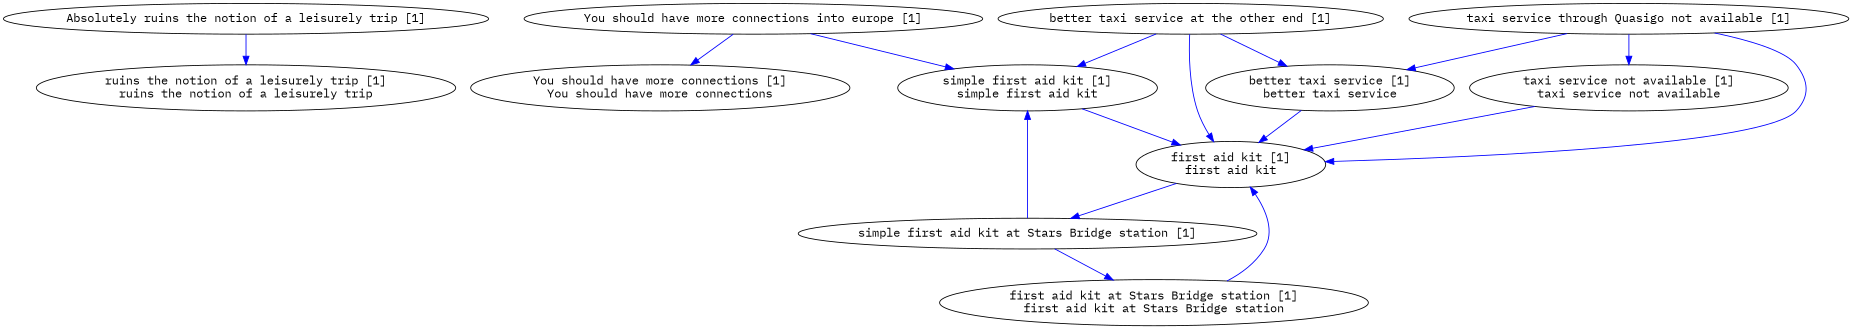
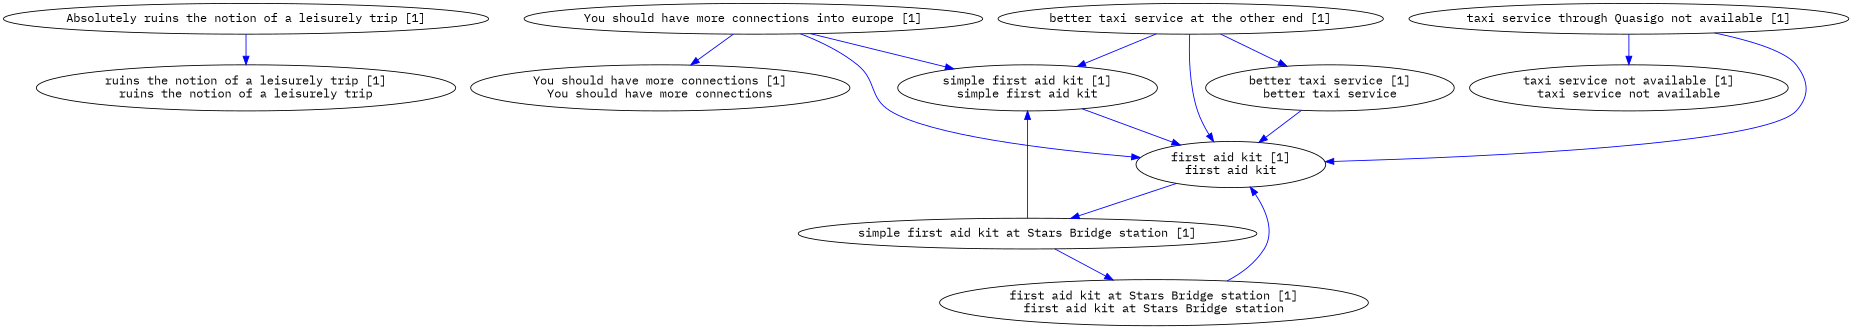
  digraph {
    fontname="IBM Plex Mono"
    node [fontname="IBM Plex Mono"]
    edge [color=blue fontname="IBM Plex Mono"]
    "Absolutely ruins the notion of a leisurely trip [1]"
    "ruins the notion of a leisurely trip [1]\nruins the notion of a leisurely trip"
    "You should have more connections into europe [1]"
    "You should have more connections [1]\nYou should have more connections"
    "simple first aid kit [1]\nsimple first aid kit"
    "better taxi service at the other end [1]"
    "better taxi service [1]\nbetter taxi service"
    "first aid kit [1]\nfirst aid kit"
    "simple first aid kit at Stars Bridge station [1]"
    "first aid kit at Stars Bridge station [1]\nfirst aid kit at Stars Bridge station"
    "taxi service through Quasigo not available [1]"
    "taxi service not available [1]\ntaxi service not available"
    "Absolutely ruins the notion of a leisurely trip [1]" -> "ruins the notion of a leisurely trip [1]\nruins the notion of a leisurely trip"
    "You should have more connections into europe [1]" -> "You should have more connections [1]\nYou should have more connections"
    "You should have more connections into europe [1]" -> "simple first aid kit [1]\nsimple first aid kit"
    "simple first aid kit [1]\nsimple first aid kit" -> "first aid kit [1]\nfirst aid kit"
    "better taxi service at the other end [1]" -> "simple first aid kit [1]\nsimple first aid kit"
    "better taxi service at the other end [1]" -> "better taxi service [1]\nbetter taxi service"
    "better taxi service at the other end [1]" -> "first aid kit [1]\nfirst aid kit"
    "better taxi service [1]\nbetter taxi service" -> "first aid kit [1]\nfirst aid kit"
    "first aid kit [1]\nfirst aid kit" -> "simple first aid kit at Stars Bridge station [1]"
    "simple first aid kit at Stars Bridge station [1]" -> "simple first aid kit [1]\nsimple first aid kit"
    "simple first aid kit at Stars Bridge station [1]" -> "first aid kit at Stars Bridge station [1]\nfirst aid kit at Stars Bridge station"
    "first aid kit at Stars Bridge station [1]\nfirst aid kit at Stars Bridge station" -> "first aid kit [1]\nfirst aid kit"
-   "taxi service through Quasigo not available [1]" -> "better taxi service [1]\nbetter taxi service"
    "taxi service through Quasigo not available [1]" -> "first aid kit [1]\nfirst aid kit"
    "taxi service through Quasigo not available [1]" -> "taxi service not available [1]\ntaxi service not available"
-   "taxi service not available [1]\ntaxi service not available" -> "first aid kit [1]\nfirst aid kit"
+   "You should have more connections into europe [1]" -> "first aid kit [1]\nfirst aid kit"
  }
